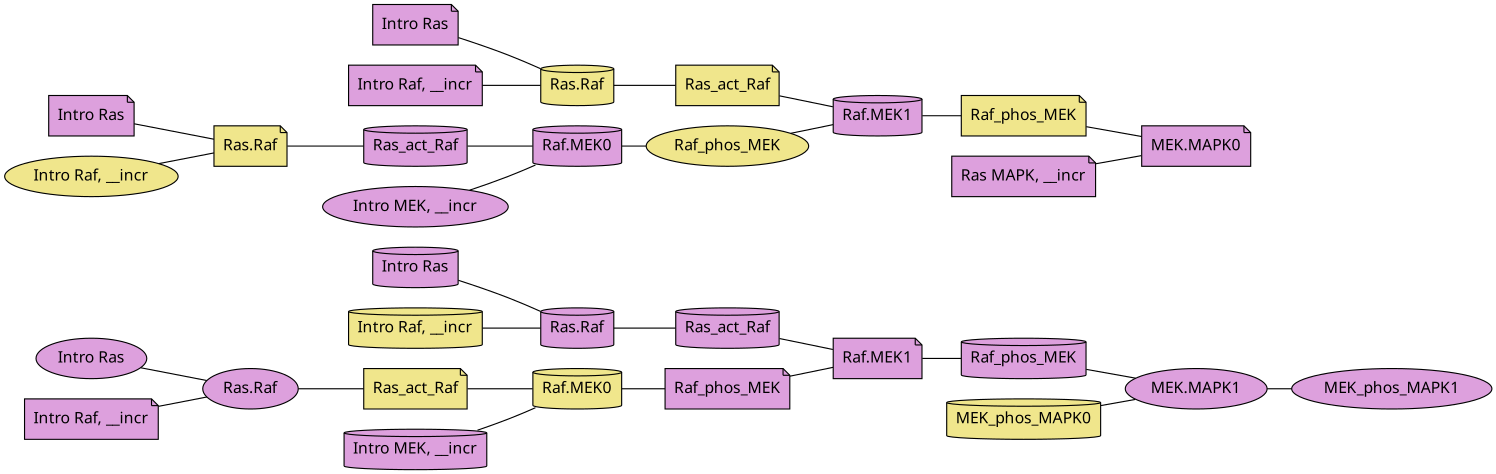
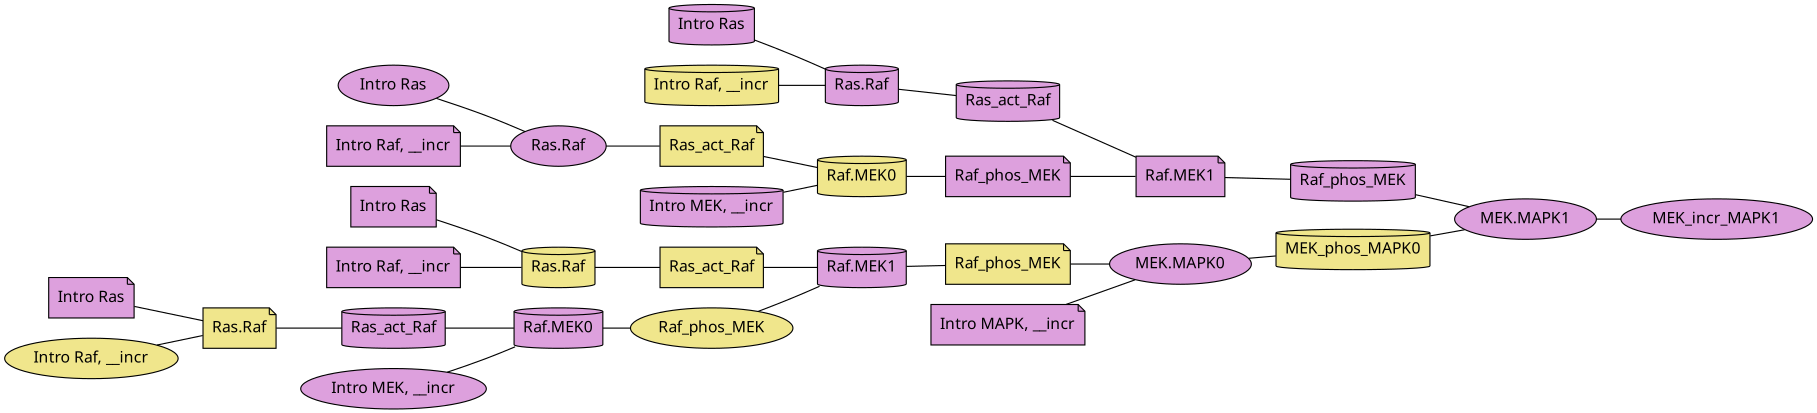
  digraph {
    rankdir=LR
    ranksep=0.30
    node [fillcolor=plum fontname="CMU Serif" shape=cylinder style=filled]
    edge [color="0.000 0.000 0.000" dir=none fontname="CMU Serif"]
    n1 [label="Intro Ras"]
    n2 [label="Ras.Raf"]
    n3 [label=Ras_act_Raf]
    n4 [label="Intro Ras" shape=note]
    n5 [fillcolor=khaki label="Ras.Raf"]
    n6 [fillcolor=khaki label=Ras_act_Raf shape=note]
    n7 [label="Intro Ras" shape=ellipse]
    n8 [label="Ras.Raf" shape=ellipse]
    n9 [fillcolor=khaki label=Ras_act_Raf shape=note]
    n10 [label="Intro Ras" shape=note]
    n11 [fillcolor=khaki label="Ras.Raf" shape=note]
    n12 [label=Ras_act_Raf]
    n13 [fillcolor=khaki label="Intro Raf, __incr" shape=ellipse]
    n14 [fillcolor=khaki label="Intro Raf, __incr"]
    n15 [label="Intro Raf, __incr" shape=note]
    n16 [label="Intro Raf, __incr" shape=note]
    n17 [label="Intro MEK, __incr"]
    n18 [fillcolor=khaki label="Raf.MEK0"]
    n19 [label=Raf_phos_MEK shape=note]
    n20 [label="Intro MEK, __incr" shape=ellipse]
    n21 [label="Raf.MEK0"]
    n22 [fillcolor=khaki label=Raf_phos_MEK shape=ellipse]
-   n23 [label="Ras MAPK, __incr" shape=note]
-   n24 [label="MEK.MAPK0" shape=note]
+   n23 [label="Intro MAPK, __incr" shape=note]
+   n24 [label="MEK.MAPK0" shape=ellipse]
    n25 [fillcolor=khaki label=MEK_phos_MAPK0]
    n26 [label="Raf.MEK1"]
    n27 [label="Raf.MEK1" shape=note]
    n28 [fillcolor=khaki label=Raf_phos_MEK shape=note]
    n29 [label=Raf_phos_MEK]
    n30 [label="MEK.MAPK1" shape=ellipse]
-   n31 [label=MEK_phos_MAPK1 shape=ellipse]
+   n31 [label=MEK_incr_MAPK1 shape=ellipse]
    n1 -> n2
    n2 -> n3
    n3 -> n27
    n4 -> n5
    n5 -> n6
    n6 -> n26
    n7 -> n8
    n8 -> n9
    n9 -> n18
    n10 -> n11
    n11 -> n12
    n12 -> n21
    n13 -> n11
    n14 -> n2
    n15 -> n5
    n16 -> n8
    n17 -> n18
    n18 -> n19
    n19 -> n27
    n20 -> n21
    n21 -> n22
    n22 -> n26
    n23 -> n24
+   n24 -> n25
    n25 -> n30
    n26 -> n28
    n27 -> n29
    n28 -> n24
    n29 -> n30
    n30 -> n31
  }
